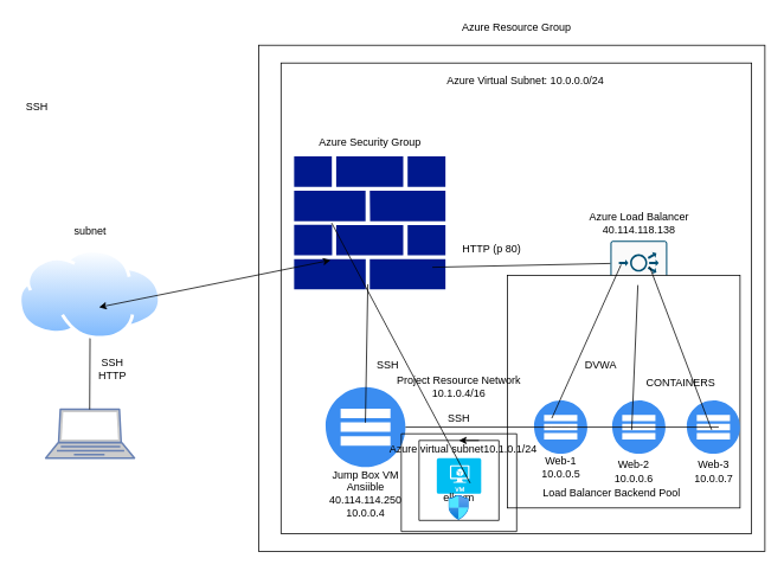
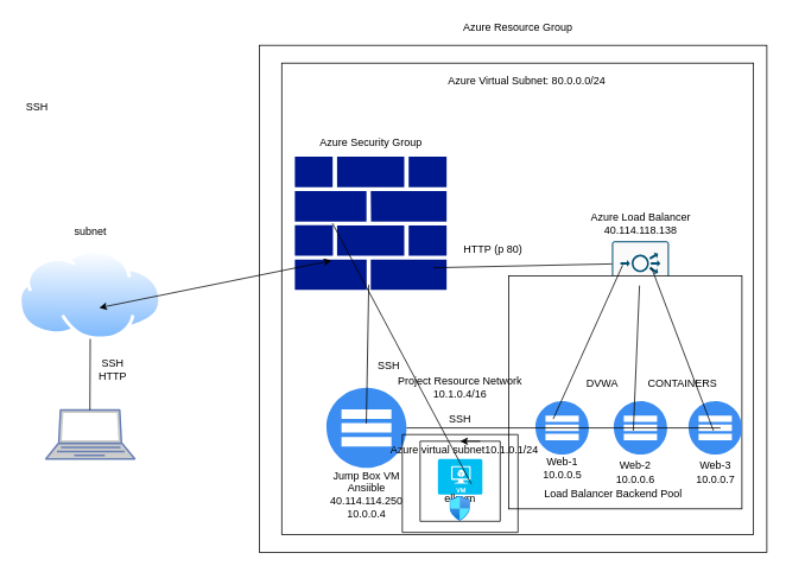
  <mxCell id="0" />
  <mxCell id="1" parent="0" />
  <mxCell id="2" value="" style="fontColor=#0066CC;verticalAlign=top;verticalLabelPosition=bottom;labelPosition=center;align=center;html=1;outlineConnect=0;fillColor=#CCCCCC;strokeColor=#6881B3;gradientColor=none;gradientDirection=north;strokeWidth=2;shape=mxgraph.networks.laptop;" parent="1" vertex="1"><mxGeometry x="51" y="460" width="100" height="55" as="geometry" /></mxCell>
  <mxCell id="3" value="" style="endArrow=none;html=1;" parent="1" edge="1"><mxGeometry width="50" height="50" relative="1" as="geometry"><mxPoint x="100.5" y="460" as="sourcePoint" /><mxPoint x="101" y="360" as="targetPoint" /><Array as="points"><mxPoint x="100.5" y="460" /></Array></mxGeometry></mxCell>
  <mxCell id="4" value="" style="aspect=fixed;perimeter=ellipsePerimeter;html=1;align=center;shadow=0;dashed=0;spacingTop=3;image;image=img/lib/active_directory/internet_cloud.svg;" parent="1" vertex="1"><mxGeometry x="20.44" y="280" width="161.11" height="101.5" as="geometry" /></mxCell>
  <mxCell id="5" value="" style="whiteSpace=wrap;html=1;aspect=fixed;" parent="1" vertex="1"><mxGeometry x="291" y="50" width="570" height="570" as="geometry" /></mxCell>
  <mxCell id="6" value="" style="whiteSpace=wrap;html=1;aspect=fixed;" parent="1" vertex="1"><mxGeometry x="316" y="70" width="530" height="530" as="geometry" /></mxCell>
  <mxCell id="7" value="" style="aspect=fixed;pointerEvents=1;shadow=0;dashed=0;html=1;strokeColor=none;labelPosition=center;verticalLabelPosition=bottom;verticalAlign=top;align=center;fillColor=#00188D;shape=mxgraph.mscae.enterprise.firewall" parent="1" vertex="1"><mxGeometry x="330.78" y="175" width="170.45" height="150" as="geometry" /></mxCell>
  <mxCell id="8" value="" style="points=[[0.015,0.015,0],[0.985,0.015,0],[0.985,0.985,0],[0.015,0.985,0],[0.25,0,0],[0.5,0,0],[0.75,0,0],[1,0.25,0],[1,0.5,0],[1,0.75,0],[0.75,1,0],[0.5,1,0],[0.25,1,0],[0,0.75,0],[0,0.5,0],[0,0.25,0]];verticalLabelPosition=bottom;html=1;verticalAlign=top;aspect=fixed;align=center;pointerEvents=1;shape=mxgraph.cisco19.rect;prIcon=load_balancer;fillColor=#FAFAFA;strokeColor=#005073;" parent="1" vertex="1"><mxGeometry x="687" y="270" width="64" height="50" as="geometry" /></mxCell>
  <mxCell id="9" value="" style="html=1;aspect=fixed;strokeColor=none;shadow=0;align=center;verticalAlign=top;fillColor=#3B8DF1;shape=mxgraph.gcp2.servers_stacked" parent="1" vertex="1"><mxGeometry x="366.22" y="435" width="90" height="90" as="geometry" /></mxCell>
  <mxCell id="10" value="" style="whiteSpace=wrap;html=1;aspect=fixed;" parent="1" vertex="1"><mxGeometry x="571" y="309" width="262" height="262" as="geometry" /></mxCell>
  <mxCell id="11" value="" style="html=1;aspect=fixed;strokeColor=none;shadow=0;align=center;verticalAlign=top;fillColor=#3B8DF1;shape=mxgraph.gcp2.servers_stacked" parent="1" vertex="1"><mxGeometry x="601" y="450" width="60" height="60" as="geometry" /></mxCell>
  <mxCell id="12" value="" style="html=1;aspect=fixed;strokeColor=none;shadow=0;align=center;verticalAlign=top;fillColor=#3B8DF1;shape=mxgraph.gcp2.servers_stacked" parent="1" vertex="1"><mxGeometry x="689" y="450" width="60" height="60" as="geometry" /></mxCell>
  <mxCell id="13" value="" style="html=1;aspect=fixed;strokeColor=none;shadow=0;align=center;verticalAlign=top;fillColor=#3B8DF1;shape=mxgraph.gcp2.servers_stacked" parent="1" vertex="1"><mxGeometry x="773" y="450" width="60" height="60" as="geometry" /></mxCell>
  <mxCell id="14" value="SSH&lt;br&gt;HTTP" style="text;html=1;align=center;verticalAlign=middle;resizable=0;points=[];autosize=1;strokeColor=none;" parent="1" vertex="1"><mxGeometry x="101" y="400" width="50" height="30" as="geometry" /></mxCell>
  <mxCell id="15" value="subnet" style="text;html=1;align=center;verticalAlign=middle;resizable=0;points=[];autosize=1;strokeColor=none;" parent="1" vertex="1"><mxGeometry x="71" y="250" width="60" height="20" as="geometry" /></mxCell>
  <mxCell id="16" value="Azure Security Group" style="text;html=1;align=center;verticalAlign=middle;resizable=0;points=[];autosize=1;strokeColor=none;" parent="1" vertex="1"><mxGeometry x="351" y="150" width="130" height="20" as="geometry" /></mxCell>
  <mxCell id="17" value="SSH" style="text;html=1;align=center;verticalAlign=middle;resizable=0;points=[];autosize=1;strokeColor=none;" parent="1" vertex="1"><mxGeometry x="21" y="110" width="40" height="20" as="geometry" /></mxCell>
  <mxCell id="18" value="" style="endArrow=none;html=1;entryX=0.487;entryY=0.96;entryDx=0;entryDy=0;entryPerimeter=0;exitX=0.498;exitY=0.444;exitDx=0;exitDy=0;exitPerimeter=0;" parent="1" source="9" target="7" edge="1"><mxGeometry width="50" height="50" relative="1" as="geometry"><mxPoint x="406.22" y="465" as="sourcePoint" /><mxPoint x="456.22" y="415" as="targetPoint" /></mxGeometry></mxCell>
  <mxCell id="19" value="" style="endArrow=none;html=1;exitX=0.6;exitY=0.5;exitDx=0;exitDy=0;exitPerimeter=0;" parent="1" source="13" target="9" edge="1"><mxGeometry width="50" height="50" relative="1" as="geometry"><mxPoint x="461" y="370" as="sourcePoint" /><mxPoint x="511" y="320" as="targetPoint" /><Array as="points"><mxPoint x="631" y="480" /></Array></mxGeometry></mxCell>
  <mxCell id="20" value="Azure Resource Group" style="text;html=1;align=center;verticalAlign=middle;resizable=0;points=[];autosize=1;strokeColor=none;" parent="1" vertex="1"><mxGeometry x="511" y="20" width="140" height="20" as="geometry" /></mxCell>
  <mxCell id="21" value="SSH" style="text;html=1;align=center;verticalAlign=middle;resizable=0;points=[];autosize=1;strokeColor=none;" parent="1" vertex="1"><mxGeometry x="416.22" y="400" width="40" height="20" as="geometry" /></mxCell>
  <mxCell id="22" value="SSH" style="text;html=1;align=center;verticalAlign=middle;resizable=0;points=[];autosize=1;strokeColor=none;" parent="1" vertex="1"><mxGeometry x="496.45" y="460" width="40" height="20" as="geometry" /></mxCell>
- <mxCell id="23" value="DVWA" style="text;html=1;align=center;verticalAlign=middle;resizable=0;points=[];autosize=1;strokeColor=none;" parent="1" vertex="1"><mxGeometry x="651" y="400" width="50" height="20" as="geometry" /></mxCell>
+ <mxCell id="23" value="DVWA" style="text;html=1;align=center;verticalAlign=middle;resizable=0;points=[];autosize=1;strokeColor=none;" parent="1" vertex="1"><mxGeometry x="651" y="420" width="50" height="20" as="geometry" /></mxCell>
  <mxCell id="24" value="" style="endArrow=none;html=1;entryX=0.188;entryY=0.54;entryDx=0;entryDy=0;entryPerimeter=0;" parent="1" target="8" edge="1"><mxGeometry width="50" height="50" relative="1" as="geometry"><mxPoint x="621" y="470" as="sourcePoint" /><mxPoint x="671" y="420" as="targetPoint" /></mxGeometry></mxCell>
  <mxCell id="25" value="" style="endArrow=none;html=1;" parent="1" target="8" edge="1"><mxGeometry width="50" height="50" relative="1" as="geometry"><mxPoint x="711" y="483" as="sourcePoint" /><mxPoint x="789.032" y="310" as="targetPoint" /></mxGeometry></mxCell>
  <mxCell id="26" value="" style="endArrow=none;html=1;entryX=0.688;entryY=0.58;entryDx=0;entryDy=0;entryPerimeter=0;" parent="1" target="8" edge="1"><mxGeometry width="50" height="50" relative="1" as="geometry"><mxPoint x="801" y="483" as="sourcePoint" /><mxPoint x="879.032" y="310" as="targetPoint" /></mxGeometry></mxCell>
- <mxCell id="27" value="Azure Virtual Subnet: 10.0.0.0/24" style="text;html=1;align=center;verticalAlign=middle;resizable=0;points=[];autosize=1;strokeColor=none;" parent="1" vertex="1"><mxGeometry x="496.45" y="80" width="190" height="20" as="geometry" /></mxCell>
+ <mxCell id="27" value="Azure Virtual Subnet: 80.0.0.0/24" style="text;html=1;align=center;verticalAlign=middle;resizable=0;points=[];autosize=1;strokeColor=none;" parent="1" vertex="1"><mxGeometry x="496.45" y="80" width="190" height="20" as="geometry" /></mxCell>
  <mxCell id="28" value="CONTAINERS" style="text;html=1;align=center;verticalAlign=middle;resizable=0;points=[];autosize=1;strokeColor=none;" parent="1" vertex="1"><mxGeometry x="721" y="420" width="90" height="20" as="geometry" /></mxCell>
  <mxCell id="29" value="" style="endArrow=none;html=1;" parent="1" target="8" edge="1"><mxGeometry width="50" height="50" relative="1" as="geometry"><mxPoint x="486.45" y="300" as="sourcePoint" /><mxPoint x="536.45" y="250" as="targetPoint" /></mxGeometry></mxCell>
  <mxCell id="30" value="HTTP (p 80)" style="text;html=1;align=center;verticalAlign=middle;resizable=0;points=[];autosize=1;strokeColor=none;" parent="1" vertex="1"><mxGeometry x="513" y="270" width="80" height="20" as="geometry" /></mxCell>
  <mxCell id="31" value="Azure Load Balancer&lt;br&gt;40.114.118.138" style="text;html=1;align=center;verticalAlign=middle;resizable=0;points=[];autosize=1;strokeColor=none;" parent="1" vertex="1"><mxGeometry x="654" y="235" width="130" height="30" as="geometry" /></mxCell>
  <mxCell id="32" value="Jump Box VM&lt;br&gt;Ansiible&lt;br&gt;40.114.114.250&lt;br&gt;10.0.0.4" style="text;html=1;align=center;verticalAlign=middle;resizable=0;points=[];autosize=1;strokeColor=none;" parent="1" vertex="1"><mxGeometry x="361.22" y="525" width="100" height="60" as="geometry" /></mxCell>
  <mxCell id="33" value="Web-1&lt;br&gt;10.0.0.5" style="text;html=1;align=center;verticalAlign=middle;resizable=0;points=[];autosize=1;strokeColor=none;" parent="1" vertex="1"><mxGeometry x="601" y="510" width="60" height="30" as="geometry" /></mxCell>
  <mxCell id="34" value="Web-2&lt;br&gt;10.0.0.6" style="text;html=1;align=center;verticalAlign=middle;resizable=0;points=[];autosize=1;strokeColor=none;" parent="1" vertex="1"><mxGeometry x="683" y="515" width="60" height="30" as="geometry" /></mxCell>
  <mxCell id="35" value="Web-3&lt;br&gt;10.0.0.7" style="text;html=1;align=center;verticalAlign=middle;resizable=0;points=[];autosize=1;strokeColor=none;" parent="1" vertex="1"><mxGeometry x="773" y="515" width="60" height="30" as="geometry" /></mxCell>
  <mxCell id="36" value="Load Balancer Backend Pool" style="text;html=1;align=center;verticalAlign=middle;resizable=0;points=[];autosize=1;strokeColor=none;" parent="1" vertex="1"><mxGeometry x="603" y="545" width="170" height="20" as="geometry" /></mxCell>
  <mxCell id="37" value="" style="verticalLabelPosition=bottom;html=1;verticalAlign=top;align=center;strokeColor=none;fillColor=#00BEF2;shape=mxgraph.azure.virtual_machine;" parent="1" vertex="1"><mxGeometry x="491.45" y="515" width="50" height="40" as="geometry" /></mxCell>
  <mxCell id="38" value="" style="endArrow=classic;startArrow=classic;html=1;entryX=0.241;entryY=0.78;entryDx=0;entryDy=0;entryPerimeter=0;" parent="1" target="7" edge="1"><mxGeometry width="50" height="50" relative="1" as="geometry"><mxPoint x="111" y="345" as="sourcePoint" /><mxPoint x="161" y="295" as="targetPoint" /></mxGeometry></mxCell>
  <mxCell id="39" value="" style="swimlane;startSize=0;" parent="1" vertex="1"><mxGeometry x="471.45" y="495" width="90" height="90" as="geometry" /></mxCell>
  <mxCell id="40" value="elk vm" style="text;html=1;align=center;verticalAlign=middle;resizable=0;points=[];autosize=1;strokeColor=none;" parent="39" vertex="1"><mxGeometry x="20" y="55" width="50" height="20" as="geometry" /></mxCell>
  <mxCell id="41" value="" style="aspect=fixed;html=1;points=[];align=center;image;fontSize=12;image=img/lib/azure2/networking/Network_Security_Groups.svg;" parent="39" vertex="1"><mxGeometry x="33.47" y="62" width="23.06" height="28" as="geometry" /></mxCell>
  <mxCell id="42" value="Azure virtual subnet10.1.0.1/24" style="text;html=1;align=center;verticalAlign=middle;resizable=0;points=[];autosize=1;strokeColor=none;" parent="1" vertex="1"><mxGeometry x="431" y="495" width="180" height="20" as="geometry" /></mxCell>
  <mxCell id="43" style="edgeStyle=orthogonalEdgeStyle;rounded=0;orthogonalLoop=1;jettySize=auto;html=1;exitX=0.75;exitY=0;exitDx=0;exitDy=0;entryX=0.5;entryY=0;entryDx=0;entryDy=0;" parent="1" source="39" target="39" edge="1"><mxGeometry relative="1" as="geometry" /></mxCell>
  <mxCell id="44" value="Project Resource Network&lt;br&gt;10.1.0.4/16" style="text;html=1;align=center;verticalAlign=middle;resizable=0;points=[];autosize=1;strokeColor=none;" parent="1" vertex="1"><mxGeometry x="441.45" y="420" width="150" height="30" as="geometry" /></mxCell>
  <mxCell id="45" value="" style="swimlane;startSize=0;" parent="1" vertex="1"><mxGeometry x="451.45" y="487.5" width="130" height="110" as="geometry" /></mxCell>
  <mxCell id="46" value="" style="endArrow=none;html=1;entryX=0.751;entryY=0.7;entryDx=0;entryDy=0;entryPerimeter=0;" parent="1" target="37" edge="1"><mxGeometry width="50" height="50" relative="1" as="geometry"><mxPoint x="373" y="250" as="sourcePoint" /><mxPoint x="773" y="210" as="targetPoint" /></mxGeometry></mxCell>
